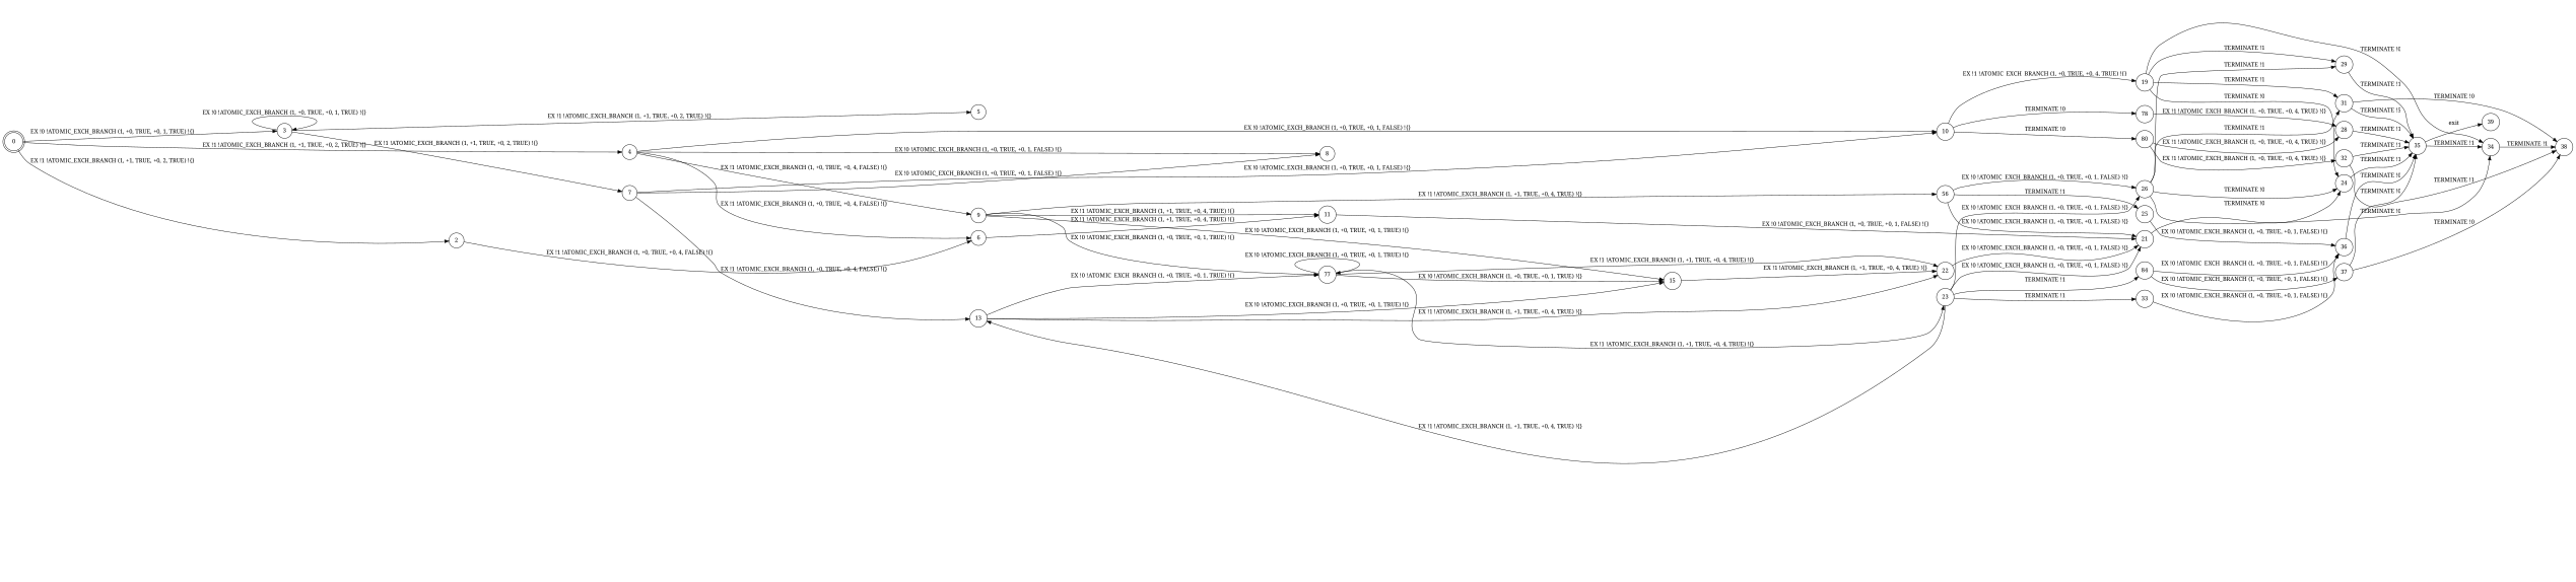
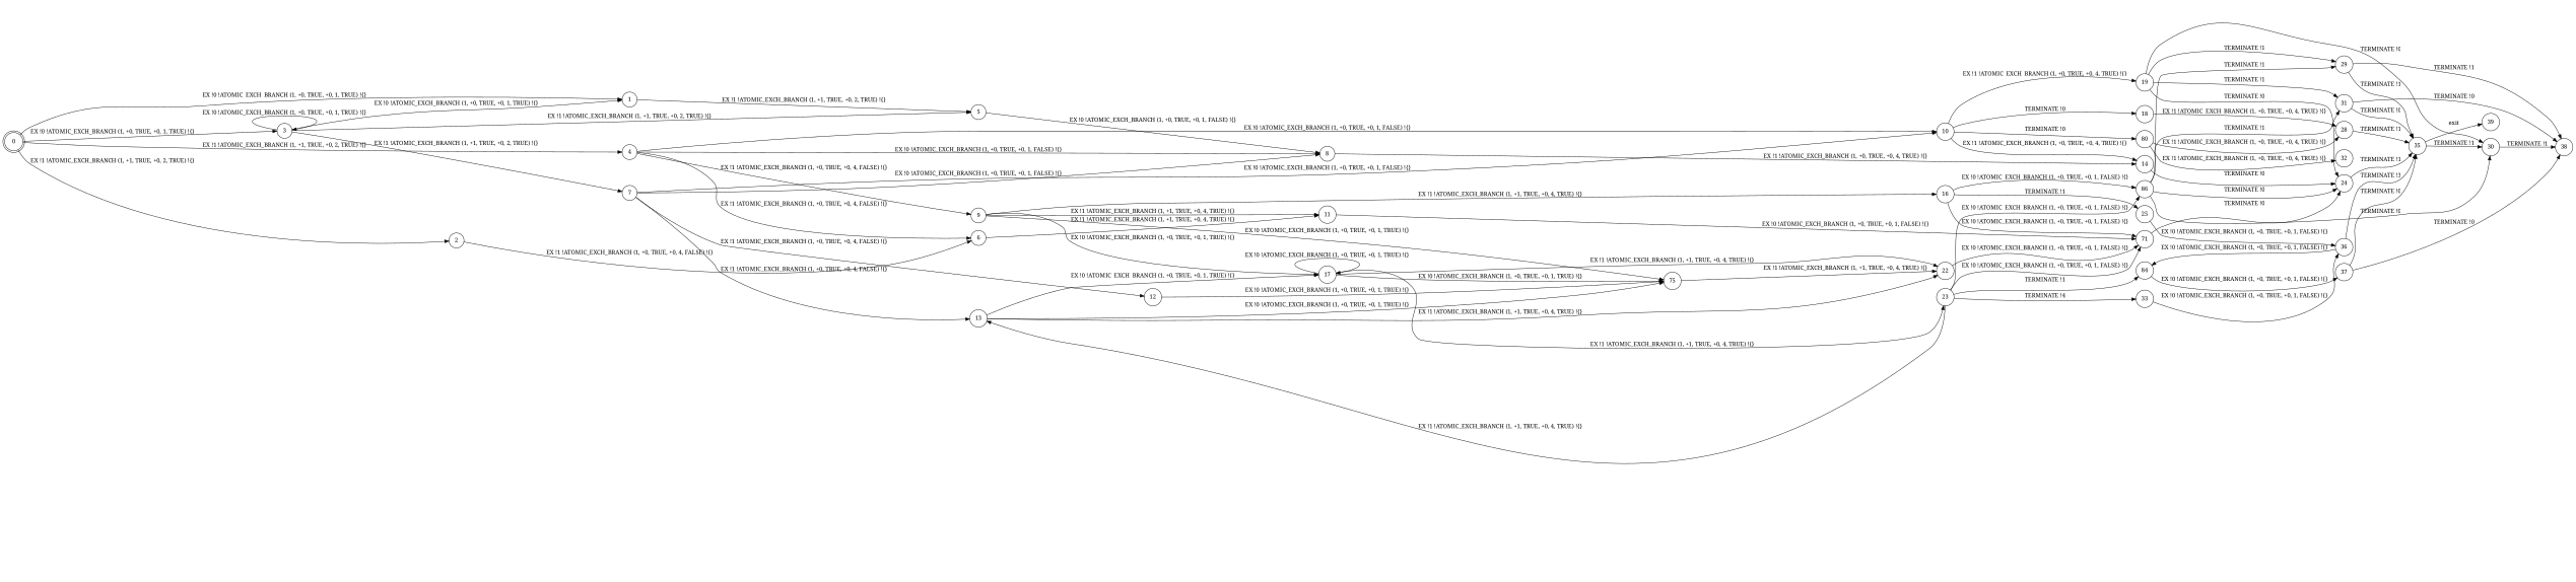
  digraph {
    fontname="Noto Serif"
    rankdir=LR
    node [fontname="Noto Serif" shape=circle]
    edge [fontname="Noto Serif"]
    0 [peripheries=2]
+   1
    2
    3
    4
    5
    6
    7
    8
    9
    10
    11
+   12
    13
-   15
-   16 [label=56]
-   17 [label=77]
-   18 [label=78]
+   14
+   15 [label=75]
+   16
+   17
+   18
    19
    n21 [label=80]
-   21
+   21 [label=71]
    22
    24
    25
-   26
+   26 [label=86]
    23
    28
    29
-   30 [label=34]
+   30
    31
    32
    33
    n34 [label=84]
    35
    36
    38
    37
    39
+   0 -> 1 [label="EX !0 !ATOMIC_EXCH_BRANCH (1, +0, TRUE, +0, 1, TRUE) !{}"]
    0 -> 2 [label="EX !1 !ATOMIC_EXCH_BRANCH (1, +1, TRUE, +0, 2, TRUE) !{}"]
    0 -> 3 [label="EX !0 !ATOMIC_EXCH_BRANCH (1, +0, TRUE, +0, 1, TRUE) !{}"]
    0 -> 4 [label="EX !1 !ATOMIC_EXCH_BRANCH (1, +1, TRUE, +0, 2, TRUE) !{}"]
+   1 -> 5 [label="EX !1 !ATOMIC_EXCH_BRANCH (1, +1, TRUE, +0, 2, TRUE) !{}"]
    2 -> 6 [label="EX !1 !ATOMIC_EXCH_BRANCH (1, +0, TRUE, +0, 4, FALSE) !{}"]
+   3 -> 1 [label="EX !0 !ATOMIC_EXCH_BRANCH (1, +0, TRUE, +0, 1, TRUE) !{}"]
    3 -> 3 [label="EX !0 !ATOMIC_EXCH_BRANCH (1, +0, TRUE, +0, 1, TRUE) !{}"]
    3 -> 5 [label="EX !1 !ATOMIC_EXCH_BRANCH (1, +1, TRUE, +0, 2, TRUE) !{}"]
    3 -> 7 [label="EX !1 !ATOMIC_EXCH_BRANCH (1, +1, TRUE, +0, 2, TRUE) !{}"]
    4 -> 6 [label="EX !1 !ATOMIC_EXCH_BRANCH (1, +0, TRUE, +0, 4, FALSE) !{}"]
    4 -> 8 [label="EX !0 !ATOMIC_EXCH_BRANCH (1, +0, TRUE, +0, 1, FALSE) !{}"]
    4 -> 9 [label="EX !1 !ATOMIC_EXCH_BRANCH (1, +0, TRUE, +0, 4, FALSE) !{}"]
    4 -> 10 [label="EX !0 !ATOMIC_EXCH_BRANCH (1, +0, TRUE, +0, 1, FALSE) !{}"]
+   5 -> 8 [label="EX !0 !ATOMIC_EXCH_BRANCH (1, +0, TRUE, +0, 1, FALSE) !{}"]
    6 -> 11 [label="EX !1 !ATOMIC_EXCH_BRANCH (1, +1, TRUE, +0, 4, TRUE) !{}"]
    7 -> 8 [label="EX !0 !ATOMIC_EXCH_BRANCH (1, +0, TRUE, +0, 1, FALSE) !{}"]
    7 -> 10 [label="EX !0 !ATOMIC_EXCH_BRANCH (1, +0, TRUE, +0, 1, FALSE) !{}"]
+   7 -> 12 [label="EX !1 !ATOMIC_EXCH_BRANCH (1, +0, TRUE, +0, 4, FALSE) !{}"]
    7 -> 13 [label="EX !1 !ATOMIC_EXCH_BRANCH (1, +0, TRUE, +0, 4, FALSE) !{}"]
+   8 -> 14 [label="EX !1 !ATOMIC_EXCH_BRANCH (1, +0, TRUE, +0, 4, TRUE) !{}"]
    9 -> 11 [label="EX !1 !ATOMIC_EXCH_BRANCH (1, +1, TRUE, +0, 4, TRUE) !{}"]
    9 -> 15 [label="EX !0 !ATOMIC_EXCH_BRANCH (1, +0, TRUE, +0, 1, TRUE) !{}"]
    9 -> 16 [label="EX !1 !ATOMIC_EXCH_BRANCH (1, +1, TRUE, +0, 4, TRUE) !{}"]
    9 -> 17 [label="EX !0 !ATOMIC_EXCH_BRANCH (1, +0, TRUE, +0, 1, TRUE) !{}"]
+   10 -> 14 [label="EX !1 !ATOMIC_EXCH_BRANCH (1, +0, TRUE, +0, 4, TRUE) !{}"]
    10 -> 18 [label="TERMINATE !0"]
    10 -> 19 [label="EX !1 !ATOMIC_EXCH_BRANCH (1, +0, TRUE, +0, 4, TRUE) !{}"]
    10 -> n21 [label="TERMINATE !0"]
    11 -> 21 [label="EX !0 !ATOMIC_EXCH_BRANCH (1, +0, TRUE, +0, 1, FALSE) !{}"]
+   12 -> 15 [label="EX !0 !ATOMIC_EXCH_BRANCH (1, +0, TRUE, +0, 1, TRUE) !{}"]
    13 -> 15 [label="EX !0 !ATOMIC_EXCH_BRANCH (1, +0, TRUE, +0, 1, TRUE) !{}"]
    13 -> 17 [label="EX !0 !ATOMIC_EXCH_BRANCH (1, +0, TRUE, +0, 1, TRUE) !{}"]
    13 -> 22 [label="EX !1 !ATOMIC_EXCH_BRANCH (1, +1, TRUE, +0, 4, TRUE) !{}"]
+   14 -> 24 [label="TERMINATE !0"]
    15 -> 22 [label="EX !1 !ATOMIC_EXCH_BRANCH (1, +1, TRUE, +0, 4, TRUE) !{}"]
    16 -> 21 [label="EX !0 !ATOMIC_EXCH_BRANCH (1, +0, TRUE, +0, 1, FALSE) !{}"]
    16 -> 25 [label="TERMINATE !1"]
    16 -> 26 [label="EX !0 !ATOMIC_EXCH_BRANCH (1, +0, TRUE, +0, 1, FALSE) !{}"]
    17 -> 15 [label="EX !0 !ATOMIC_EXCH_BRANCH (1, +0, TRUE, +0, 1, TRUE) !{}"]
    17 -> 17 [label="EX !0 !ATOMIC_EXCH_BRANCH (1, +0, TRUE, +0, 1, TRUE) !{}"]
    17 -> 22 [label="EX !1 !ATOMIC_EXCH_BRANCH (1, +1, TRUE, +0, 4, TRUE) !{}"]
    17 -> 23 [label="EX !1 !ATOMIC_EXCH_BRANCH (1, +1, TRUE, +0, 4, TRUE) !{}"]
    18 -> 28 [label="EX !1 !ATOMIC_EXCH_BRANCH (1, +0, TRUE, +0, 4, TRUE) !{}"]
    19 -> 24 [label="TERMINATE !0"]
    19 -> 29 [label="TERMINATE !1"]
    19 -> 30 [label="TERMINATE !0"]
    19 -> 31 [label="TERMINATE !1"]
    n21 -> 28 [label="EX !1 !ATOMIC_EXCH_BRANCH (1, +0, TRUE, +0, 4, TRUE) !{}"]
    n21 -> 32 [label="EX !1 !ATOMIC_EXCH_BRANCH (1, +0, TRUE, +0, 4, TRUE) !{}"]
    21 -> 24 [label="TERMINATE !0"]
    22 -> 21 [label="EX !0 !ATOMIC_EXCH_BRANCH (1, +0, TRUE, +0, 1, FALSE) !{}"]
    24 -> 35 [label="TERMINATE !1"]
    25 -> 36 [label="EX !0 !ATOMIC_EXCH_BRANCH (1, +0, TRUE, +0, 1, FALSE) !{}"]
    26 -> 24 [label="TERMINATE !0"]
    26 -> 29 [label="TERMINATE !1"]
    26 -> 30 [label="TERMINATE !0"]
    26 -> 31 [label="TERMINATE !1"]
    23 -> 13 [label="EX !1 !ATOMIC_EXCH_BRANCH (1, +1, TRUE, +0, 4, TRUE) !{}"]
    23 -> 21 [label="EX !0 !ATOMIC_EXCH_BRANCH (1, +0, TRUE, +0, 1, FALSE) !{}"]
    23 -> 26 [label="EX !0 !ATOMIC_EXCH_BRANCH (1, +0, TRUE, +0, 1, FALSE) !{}"]
-   23 -> 33 [label="TERMINATE !1"]
+   23 -> 33 [label="TERMINATE !4"]
    23 -> n34 [label="TERMINATE !1"]
    28 -> 35 [label="TERMINATE !1"]
    29 -> 35 [label="TERMINATE !1"]
    30 -> 38 [label="TERMINATE !1"]
-   31 -> 35 [label="TERMINATE !5"]
+   31 -> 35 [label="TERMINATE !0"]
    31 -> 38 [label="TERMINATE !0"]
-   32 -> 35 [label="TERMINATE !1"]
-   32 -> 38 [label="TERMINATE !1"]
+   29 -> 38 [label="TERMINATE !1"]
    33 -> 36 [label="EX !0 !ATOMIC_EXCH_BRANCH (1, +0, TRUE, +0, 1, FALSE) !{}"]
-   n34 -> 36 [label="EX !0 !ATOMIC_EXCH_BRANCH (1, +0, TRUE, +0, 1, FALSE) !{}"]
+   36 -> n34 [label="EX !0 !ATOMIC_EXCH_BRANCH (1, +0, TRUE, +0, 1, FALSE) !{}"]
    n34 -> 37 [label="EX !0 !ATOMIC_EXCH_BRANCH (1, +0, TRUE, +0, 1, FALSE) !{}"]
    35 -> 30 [label="TERMINATE !1"]
    35 -> 39 [label=exit]
-   36 -> 35 [label="TERMINATE !0"]
+   36 -> 35 [label="TERMINATE !3"]
    37 -> 35 [label="TERMINATE !0"]
    37 -> 38 [label="TERMINATE !0"]
  }
